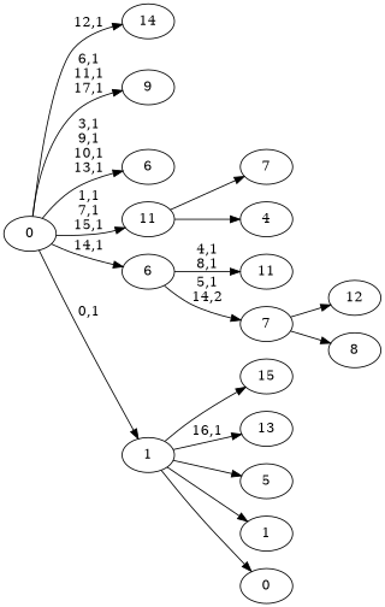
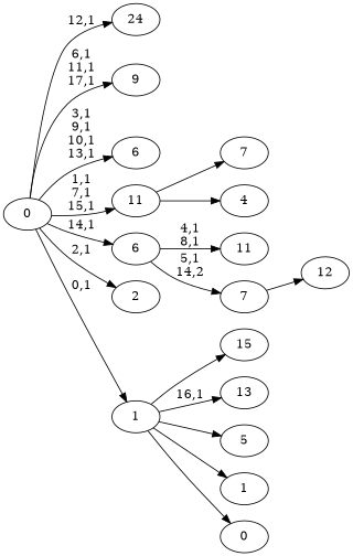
  digraph {
    rankdir=LR
    n1 [label=15]
-   n2 [label=14]
+   n2 [label=24]
    n3 [label=13]
    n4 [label=12]
    n5 [label=11]
    n6 [label=9]
-   n7 [label=8]
    n8 [label=7]
    n9 [label=6]
    n10 [label=5]
    n11 [label=4]
    11
    7
    6
+   n15 [label=2]
    n16 [label=1]
    n17 [label=0]
    1
    0
    11 -> n8
    11 -> n11
    7 -> n4
-   7 -> n7
    6 -> n5 [label="4,1\n8,1"]
    6 -> 7 [label="5,1\n14,2"]
    1 -> n1
    1 -> n3 [label="16,1"]
    1 -> n10
    1 -> n16
    1 -> n17
    0 -> n2 [label="12,1"]
    0 -> n6 [label="6,1\n11,1\n17,1"]
    0 -> n9 [label="3,1\n9,1\n10,1\n13,1"]
    0 -> 11 [label="1,1\n7,1\n15,1"]
    0 -> 6 [label="14,1"]
+   0 -> n15 [label="2,1"]
    0 -> 1 [label="0,1"]
  }
